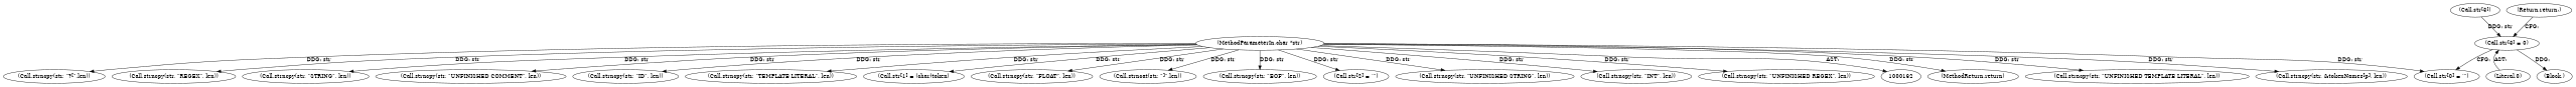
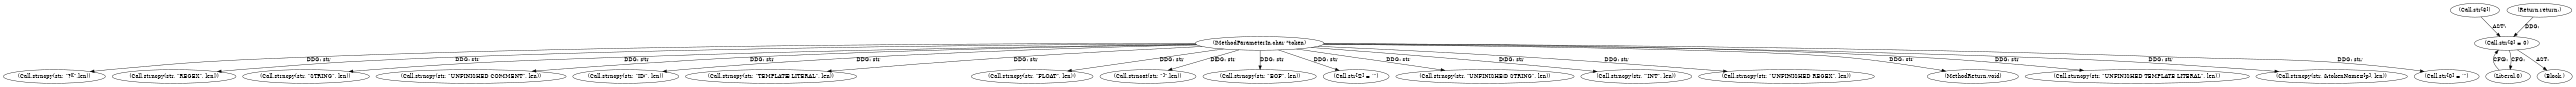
  digraph {
    n1 [label="(Call,str[3] = 0)"]
    n2 [label="(Block,)"]
    n3 [label="(Literal,0)"]
-   n4 [label="(MethodReturn,return)"]
-   n5 [label="(MethodParameterIn,char *str)"]
+   n4 [label="(MethodReturn,void)"]
+   n5 [label="(MethodParameterIn,char *token)"]
    n6 [label="(Call,strncpy(str, \"UNFINISHED TEMPLATE LITERAL\", len))"]
    n7 [label="(Call,str[0] = '\'')"]
    n8 [label="(Call,strncpy(str, &tokenNames[p], len))"]
    n9 [label="(Call,strncpy(str, \"?[\",len))"]
    n10 [label="(Call,strncpy(str, \"REGEX\", len))"]
    n11 [label="(Call,strncpy(str, \"STRING\", len))"]
    n12 [label="(Call,strncpy(str, \"UNFINISHED COMMENT\", len))"]
    n13 [label="(Call,strncpy(str, \"ID\", len))"]
    n14 [label="(Call,strncpy(str, \"TEMPLATE LITERAL\", len))"]
-   n15 [label="(Call,str[1] = (char)token)"]
    n16 [label="(Call,strncpy(str, \"FLOAT\", len))"]
    n17 [label="(Call,strncat(str, \"]\",len))"]
    n18 [label="(Call,strncpy(str, \"EOF\", len))"]
    n19 [label="(Call,str[2] = '\'')"]
    n20 [label="(Call,strncpy(str, \"UNFINISHED STRING\", len))"]
    n21 [label="(Call,strncpy(str, \"INT\", len))"]
    n22 [label="(Call,strncpy(str, \"UNFINISHED REGEX\", len))"]
-   1000162
    n24 [label="(Call,str[3])"]
    n25 [label="(Return,return;)"]
-   n1 -> n2 [label="DDG: "]
-   n1 -> n7 [label="CFG: "]
-   n3 -> n1 [label="AST: "]
+   n1 -> n2 [label="AST: "]
+   n1 -> n3 [label="CFG: "]
+   n3 -> n1 [label="CFG: "]
    n5 -> n4 [label="DDG: str"]
    n5 -> n6 [label="DDG: str"]
    n5 -> n7 [label="DDG: str"]
    n5 -> n8 [label="DDG: str"]
    n5 -> n9 [label="DDG: str"]
    n5 -> n10 [label="DDG: str"]
    n5 -> n11 [label="DDG: str"]
    n5 -> n12 [label="DDG: str"]
    n5 -> n13 [label="DDG: str"]
    n5 -> n14 [label="DDG: str"]
-   n5 -> n15 [label="DDG: str"]
    n5 -> n16 [label="DDG: str"]
    n5 -> n17 [label="DDG: str"]
    n5 -> n18 [label="DDG: str"]
    n5 -> n19 [label="DDG: str"]
    n5 -> n20 [label="DDG: str"]
    n5 -> n21 [label="DDG: str"]
    n5 -> n22 [label="DDG: str"]
-   n5 -> 1000162 [label="AST: "]
-   n24 -> n1 [label="DDG: str"]
-   n25 -> n1 [label="CFG: "]
+   n24 -> n1 [label="AST: "]
+   n25 -> n1 [label="DDG: "]
  }
